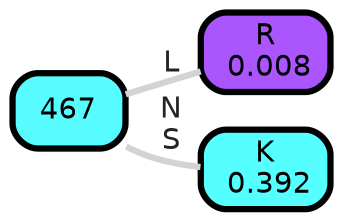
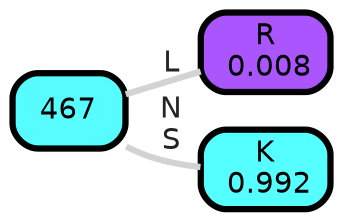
  graph {
    ranksep="0 equally"
    splines=straight
    rankdir=LR
    node [color=black fontcolor=black fontname=helvetica penwidth=3 shape=box style="filled, rounded"]
    edge [color=lightgray fontcolor=grey14 fontname=helvetica fontweight=bold penwidth=3]
    n1 [fillcolor="#ab55ff" label="R\n 0.008"]
    n2 [fillcolor="#56fcff" label=467]
-   n3 [fillcolor="#55feff" label="K\n 0.392"]
+   n3 [fillcolor="#55feff" label="K\n 0.992"]
    subgraph sub_1 {
      rank=same
    }
    n2 -- n1 [label=" L"]
    n2 -- n3 [label=" N\n S"]
  }
